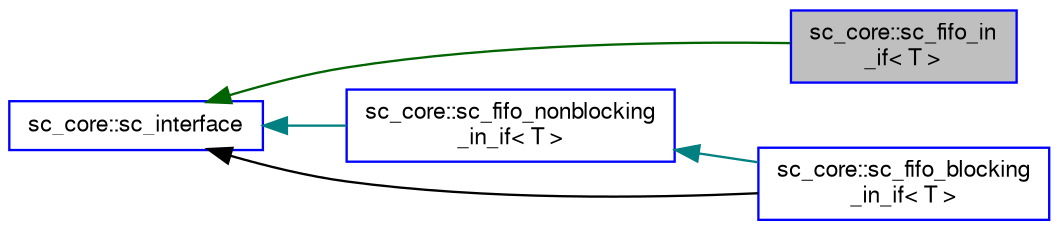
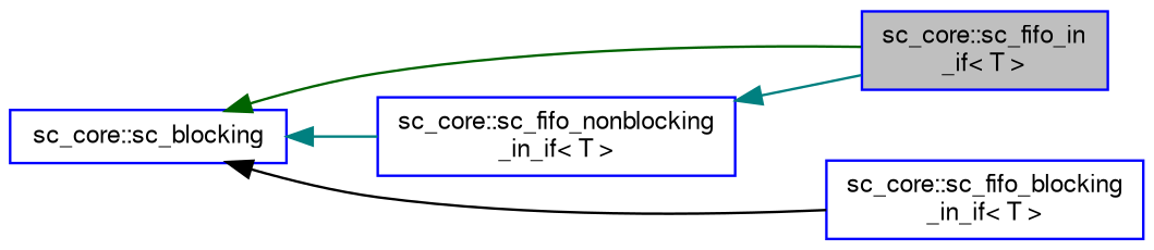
  digraph {
    rankdir=LR
    node [color=blue fillcolor=white fontname=FreeSans fontsize=10 shape=record style=filled]
    edge [color=teal dir=back fontname=FreeSans fontsize=10 labelfontname=FreeSans labelfontsize=10 style=solid]
    n1 [fillcolor=grey75 fontcolor=black height=0.2 label="sc_core::sc_fifo_in\l_if\< T \>" width=0.4]
    n2 [height=0.2 label="sc_core::sc_fifo_nonblocking\l_in_if\< T \>" width=0.4]
-   n3 [height=0.2 label="sc_core::sc_interface" width=0.4]
+   n3 [height=0.2 label="sc_core::sc_blocking" width=0.4]
    n4 [height=0.2 label="sc_core::sc_fifo_blocking\l_in_if\< T \>" width=0.4]
-   n2 -> n4
+   n2 -> n1
    n3 -> n1 [color=darkgreen]
    n3 -> n2
    n3 -> n4 [color=black]
  }
